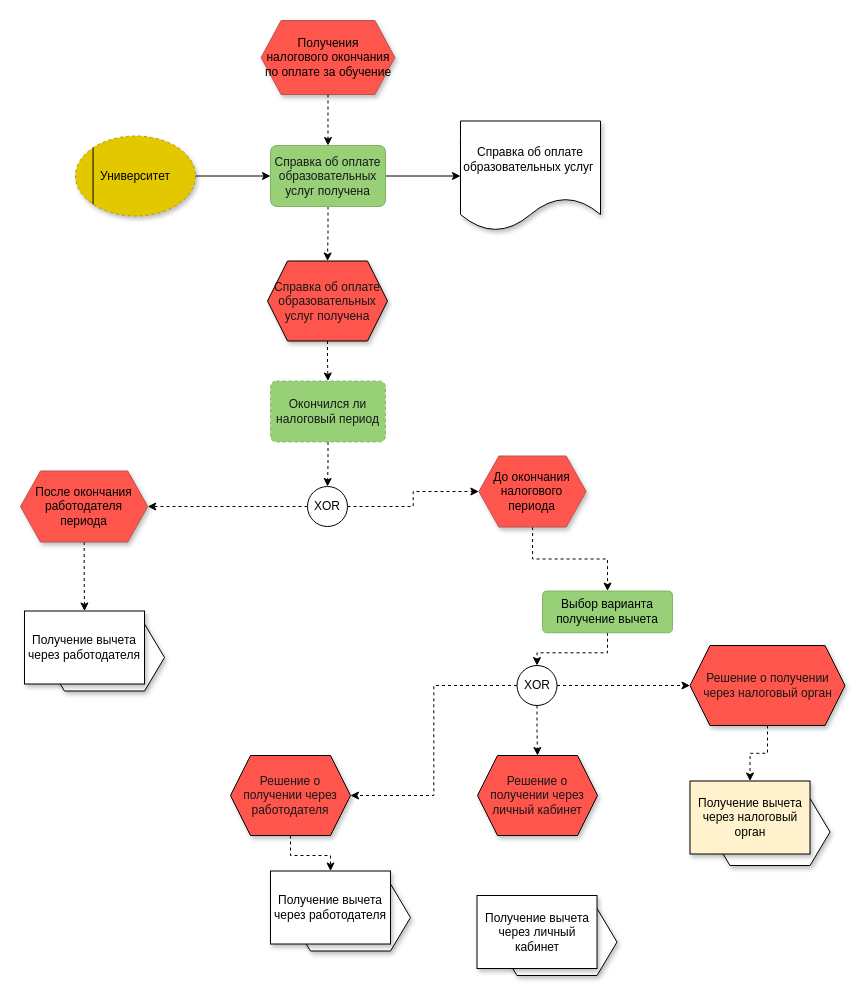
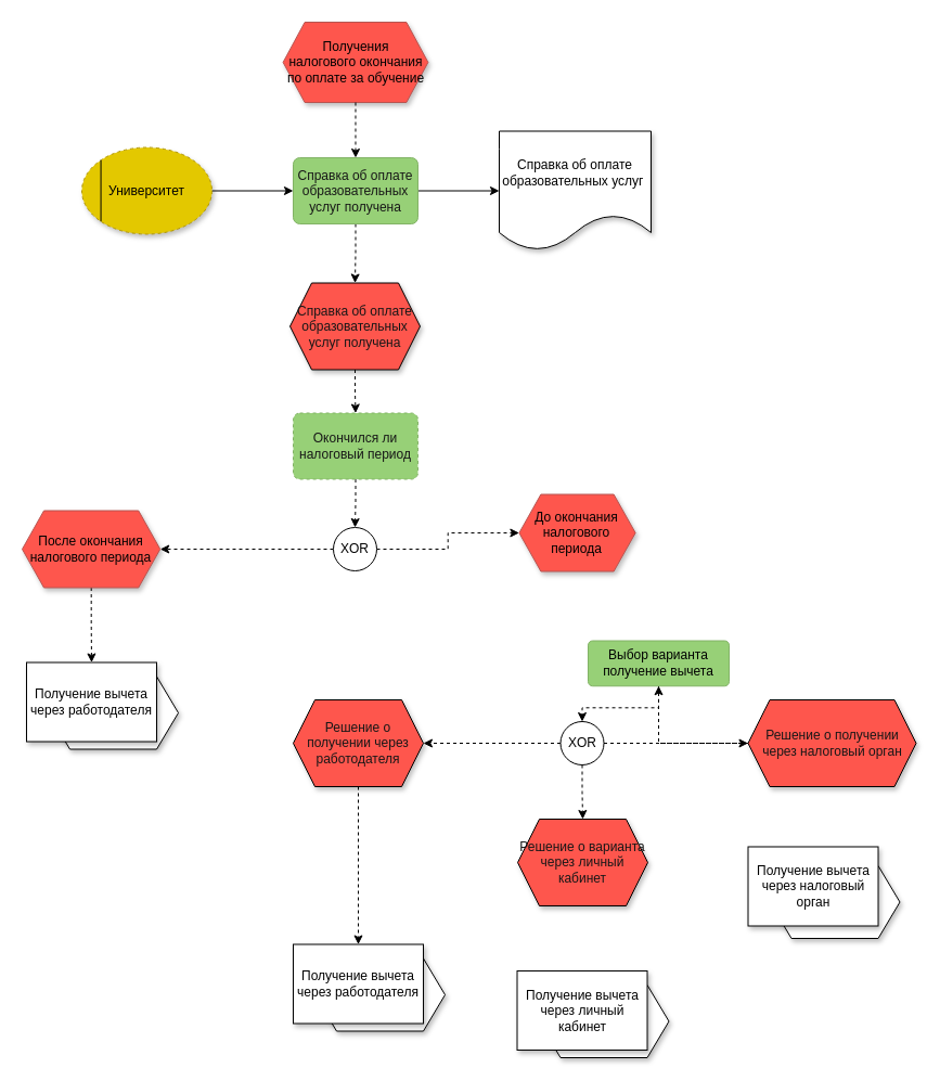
  <mxCell id="0" />
  <mxCell id="1" parent="0" />
  <mxCell id="2" value="Получения&lt;br/&gt;налогового окончания по оплате за обучение" style="shape=hexagon;perimeter=hexagonPerimeter2;whiteSpace=wrap;html=1;fixedSize=1;shadow=1;fillColor=#fe564d;strokeColor=#b85450;" parent="1" vertex="1"><mxGeometry x="260.62" y="20" width="133.75" height="74" as="geometry" /></mxCell>
  <mxCell id="3" style="edgeStyle=orthogonalEdgeStyle;rounded=0;orthogonalLoop=1;jettySize=auto;html=1;fontColor=#171717;endArrow=classic;endFill=1;dashed=1;exitX=0.5;exitY=1;exitDx=0;exitDy=0;entryX=0.5;entryY=0;entryDx=0;entryDy=0;" parent="1" source="2" target="6" edge="1"><mxGeometry relative="1" as="geometry"><mxPoint x="327.6" y="104.5" as="sourcePoint" /><mxPoint x="327.495" y="150.5" as="targetPoint" /></mxGeometry></mxCell>
  <mxCell id="4" style="edgeStyle=orthogonalEdgeStyle;rounded=0;orthogonalLoop=1;jettySize=auto;html=1;fontColor=#171717;endArrow=classic;endFill=1;" parent="1" source="6" target="7" edge="1"><mxGeometry relative="1" as="geometry" /></mxCell>
  <mxCell id="5" style="edgeStyle=orthogonalEdgeStyle;rounded=0;orthogonalLoop=1;jettySize=auto;html=1;fontColor=#171717;endArrow=classic;endFill=1;dashed=1;" parent="1" source="6" target="12" edge="1"><mxGeometry relative="1" as="geometry" /></mxCell>
  <mxCell id="6" value="&lt;span style=&quot;color: rgb(23, 23, 23); font-family: Helvetica; font-size: 12px; font-style: normal; font-variant-ligatures: normal; font-variant-caps: normal; font-weight: 400; letter-spacing: normal; orphans: 2; text-align: center; text-indent: 0px; text-transform: none; widows: 2; word-spacing: 0px; -webkit-text-stroke-width: 0px; text-decoration-thickness: initial; text-decoration-style: initial; text-decoration-color: initial; float: none; display: inline !important;&quot;&gt;Справка об оплате образовательных услуг получена&lt;/span&gt;" style="rounded=1;arcSize=10;whiteSpace=wrap;html=1;align=center;fillColor=#97D077;strokeColor=#82b366;" parent="1" vertex="1"><mxGeometry x="269.99" y="145" width="115" height="61" as="geometry" /></mxCell>
  <mxCell id="7" value="Справка об&amp;nbsp;оплате образовательных услуг&amp;nbsp;" style="shape=document;whiteSpace=wrap;html=1;boundedLbl=1;shadow=1;" parent="1" vertex="1"><mxGeometry x="460" y="120.5" width="140" height="110" as="geometry" /></mxCell>
  <mxCell id="8" style="edgeStyle=orthogonalEdgeStyle;rounded=0;orthogonalLoop=1;jettySize=auto;html=1;fontColor=#171717;endArrow=classic;endFill=1;" parent="1" source="9" target="6" edge="1"><mxGeometry relative="1" as="geometry" /></mxCell>
  <mxCell id="9" value="Университет" style="ellipse;whiteSpace=wrap;html=1;shadow=1;fontColor=#000000;fillColor=#e3c800;strokeColor=#B09500;dashed=1;" parent="1" vertex="1"><mxGeometry x="75" y="135.5" width="120" height="80" as="geometry" /></mxCell>
  <mxCell id="10" value="" style="endArrow=none;html=1;rounded=0;fontColor=#171717;entryX=0;entryY=0;entryDx=0;entryDy=0;exitX=0;exitY=1;exitDx=0;exitDy=0;" parent="1" source="9" target="9" edge="1"><mxGeometry width="50" height="50" relative="1" as="geometry"><mxPoint x="0" y="150.5" as="sourcePoint" /><mxPoint x="50" y="100.5" as="targetPoint" /></mxGeometry></mxCell>
  <mxCell id="11" style="edgeStyle=orthogonalEdgeStyle;rounded=0;orthogonalLoop=1;jettySize=auto;html=1;entryX=0.5;entryY=0;entryDx=0;entryDy=0;dashed=1;fontColor=#171717;endArrow=classic;endFill=1;" parent="1" source="12" target="42" edge="1"><mxGeometry relative="1" as="geometry" /></mxCell>
  <mxCell id="12" value="Справка об оплате образовательных услуг получена" style="shape=hexagon;perimeter=hexagonPerimeter2;whiteSpace=wrap;html=1;fixedSize=1;shadow=1;fontColor=#171717;fillColor=#fe564d;gradientColor=none;" parent="1" vertex="1"><mxGeometry x="267" y="260.5" width="120" height="80" as="geometry" /></mxCell>
  <mxCell id="13" style="edgeStyle=orthogonalEdgeStyle;rounded=0;orthogonalLoop=1;jettySize=auto;html=1;entryX=0.5;entryY=0;entryDx=0;entryDy=0;dashed=1;fontColor=#171717;endArrow=classic;endFill=1;" parent="1" source="14" target="18" edge="1"><mxGeometry relative="1" as="geometry" /></mxCell>
  <mxCell id="14" value="Выбор варианта получение вычета" style="rounded=1;arcSize=10;whiteSpace=wrap;html=1;align=center;fillColor=#97D077;strokeColor=#82b366;" parent="1" vertex="1"><mxGeometry x="542.01" y="590.5" width="130" height="41.75" as="geometry" /></mxCell>
  <mxCell id="15" style="edgeStyle=orthogonalEdgeStyle;rounded=0;orthogonalLoop=1;jettySize=auto;html=1;entryX=1;entryY=0.5;entryDx=0;entryDy=0;dashed=1;fontColor=#171717;endArrow=classic;endFill=1;" parent="1" source="18" target="22" edge="1"><mxGeometry relative="1" as="geometry"><mxPoint x="389.51" y="685" as="targetPoint" /></mxGeometry></mxCell>
  <mxCell id="16" style="edgeStyle=orthogonalEdgeStyle;rounded=0;orthogonalLoop=1;jettySize=auto;html=1;entryX=0;entryY=0.5;entryDx=0;entryDy=0;dashed=1;fontColor=#171717;endArrow=classic;endFill=1;" parent="1" source="18" target="20" edge="1"><mxGeometry relative="1" as="geometry" /></mxCell>
  <mxCell id="17" style="edgeStyle=orthogonalEdgeStyle;rounded=0;orthogonalLoop=1;jettySize=auto;html=1;entryX=0.5;entryY=0;entryDx=0;entryDy=0;dashed=1;fontColor=#171717;endArrow=classic;endFill=1;" parent="1" source="18" target="31" edge="1"><mxGeometry relative="1" as="geometry" /></mxCell>
  <mxCell id="18" value="XOR" style="ellipse;whiteSpace=wrap;html=1;aspect=fixed;rotation=0;" parent="1" vertex="1"><mxGeometry x="516.51" y="665" width="40" height="40" as="geometry" /></mxCell>
- <mxCell id="19" style="edgeStyle=orthogonalEdgeStyle;rounded=0;orthogonalLoop=1;jettySize=auto;html=1;dashed=1;fontColor=#171717;endArrow=classic;endFill=1;" parent="1" source="20" target="30" edge="1"><mxGeometry relative="1" as="geometry" /></mxCell>
+ <mxCell id="19" style="edgeStyle=orthogonalEdgeStyle;rounded=0;orthogonalLoop=1;jettySize=auto;html=1;dashed=1;fontColor=#171717;endArrow=classic;endFill=1;" parent="1" source="20" target="14" edge="1"><mxGeometry relative="1" as="geometry" /></mxCell>
  <mxCell id="20" value="Решение о получении через налоговый орган" style="shape=hexagon;perimeter=hexagonPerimeter2;whiteSpace=wrap;html=1;fixedSize=1;shadow=1;fontColor=#171717;fillColor=#fe564d;gradientColor=none;" parent="1" vertex="1"><mxGeometry x="689.51" y="645" width="155" height="80" as="geometry" /></mxCell>
  <mxCell id="21" style="edgeStyle=orthogonalEdgeStyle;rounded=0;orthogonalLoop=1;jettySize=auto;html=1;dashed=1;fontColor=#171717;endArrow=classic;endFill=1;entryX=0.5;entryY=0;entryDx=0;entryDy=0;exitX=0.5;exitY=1;exitDx=0;exitDy=0;" parent="1" source="22" target="26" edge="1"><mxGeometry relative="1" as="geometry"><mxPoint x="329.51" y="725" as="sourcePoint" /><mxPoint x="329.51" y="775" as="targetPoint" /></mxGeometry></mxCell>
- <mxCell id="22" value="Решение о получении через работодателя" style="shape=hexagon;perimeter=hexagonPerimeter2;whiteSpace=wrap;html=1;fixedSize=1;shadow=1;fontColor=#171717;fillColor=#fe564d;gradientColor=none;" parent="1" vertex="1"><mxGeometry x="229.99" y="755" width="120" height="80" as="geometry" /></mxCell>
+ <mxCell id="22" value="Решение о получении через работодателя" style="shape=hexagon;perimeter=hexagonPerimeter2;whiteSpace=wrap;html=1;fixedSize=1;shadow=1;fontColor=#171717;fillColor=#fe564d;gradientColor=none;" parent="1" vertex="1"><mxGeometry x="269.99" y="645" width="120" height="80" as="geometry" /></mxCell>
  <mxCell id="23" value="" style="group" parent="1" vertex="1" connectable="0"><mxGeometry x="269.99" y="870.5" width="140" height="80" as="geometry" /></mxCell>
  <mxCell id="24" value="" style="group" parent="23" vertex="1" connectable="0"><mxGeometry width="140" height="80" as="geometry" /></mxCell>
  <mxCell id="25" value="" style="shape=hexagon;perimeter=hexagonPerimeter2;whiteSpace=wrap;html=1;fixedSize=1;shadow=1;" parent="24" vertex="1"><mxGeometry x="20" y="13" width="120" height="67" as="geometry" /></mxCell>
  <mxCell id="26" value="Получение вычета через работодателя" style="rounded=0;whiteSpace=wrap;html=1;shadow=1;" parent="24" vertex="1"><mxGeometry width="120" height="73" as="geometry" /></mxCell>
  <mxCell id="27" value="" style="group" parent="1" vertex="1" connectable="0"><mxGeometry x="679.51" y="755" width="140" height="80" as="geometry" /></mxCell>
  <mxCell id="28" value="" style="group" parent="27" vertex="1" connectable="0"><mxGeometry width="140" height="80" as="geometry" /></mxCell>
  <mxCell id="29" value="" style="shape=hexagon;perimeter=hexagonPerimeter2;whiteSpace=wrap;html=1;fixedSize=1;shadow=1;" parent="28" vertex="1"><mxGeometry x="30" y="43" width="120" height="67" as="geometry" /></mxCell>
- <mxCell id="30" value="Получение вычета через налоговый орган" style="rounded=0;whiteSpace=wrap;html=1;shadow=1;fillColor=#fff2cc;" parent="28" vertex="1"><mxGeometry x="10" y="25.5" width="120" height="73" as="geometry" /></mxCell>
- <mxCell id="31" value="Решение о получении через личный кабинет" style="shape=hexagon;perimeter=hexagonPerimeter2;whiteSpace=wrap;html=1;fixedSize=1;shadow=1;fontColor=#171717;fillColor=#fe564d;gradientColor=none;" parent="1" vertex="1"><mxGeometry x="477" y="755" width="120" height="80" as="geometry" /></mxCell>
+ <mxCell id="30" value="Получение вычета через налоговый орган" style="rounded=0;whiteSpace=wrap;html=1;shadow=1;" parent="28" vertex="1"><mxGeometry x="10" y="25.5" width="120" height="73" as="geometry" /></mxCell>
+ <mxCell id="31" value="Решение о варианта через личный кабинет" style="shape=hexagon;perimeter=hexagonPerimeter2;whiteSpace=wrap;html=1;fixedSize=1;shadow=1;fontColor=#171717;fillColor=#fe564d;gradientColor=none;" parent="1" vertex="1"><mxGeometry x="477" y="755" width="120" height="80" as="geometry" /></mxCell>
  <mxCell id="32" value="" style="group" parent="1" vertex="1" connectable="0"><mxGeometry x="476.51" y="895" width="140" height="80" as="geometry" /></mxCell>
  <mxCell id="33" value="" style="group" parent="32" vertex="1" connectable="0"><mxGeometry width="140" height="80" as="geometry" /></mxCell>
  <mxCell id="34" value="" style="shape=hexagon;perimeter=hexagonPerimeter2;whiteSpace=wrap;html=1;fixedSize=1;shadow=1;" parent="33" vertex="1"><mxGeometry x="20" y="13" width="120" height="67" as="geometry" /></mxCell>
  <mxCell id="35" value="Получение вычета через личный кабинет" style="rounded=0;whiteSpace=wrap;html=1;shadow=1;" parent="33" vertex="1"><mxGeometry width="120" height="73" as="geometry" /></mxCell>
  <mxCell id="36" style="edgeStyle=orthogonalEdgeStyle;rounded=0;orthogonalLoop=1;jettySize=auto;html=1;dashed=1;fontColor=#171717;endArrow=classic;endFill=1;entryX=0;entryY=0.5;entryDx=0;entryDy=0;" parent="1" source="38" target="40" edge="1"><mxGeometry relative="1" as="geometry"><mxPoint x="462.51" y="506" as="targetPoint" /></mxGeometry></mxCell>
  <mxCell id="37" style="edgeStyle=orthogonalEdgeStyle;rounded=0;orthogonalLoop=1;jettySize=auto;html=1;entryX=1;entryY=0.5;entryDx=0;entryDy=0;dashed=1;fontColor=#171717;endArrow=classic;endFill=1;" parent="1" source="38" target="44" edge="1"><mxGeometry relative="1" as="geometry" /></mxCell>
  <mxCell id="38" value="XOR" style="ellipse;whiteSpace=wrap;html=1;aspect=fixed;rotation=0;" parent="1" vertex="1"><mxGeometry x="307" y="486" width="40" height="40" as="geometry" /></mxCell>
- <mxCell id="39" style="edgeStyle=orthogonalEdgeStyle;rounded=0;orthogonalLoop=1;jettySize=auto;html=1;entryX=0.5;entryY=0;entryDx=0;entryDy=0;dashed=1;fontColor=#171717;endArrow=classic;endFill=1;" parent="1" source="40" target="14" edge="1"><mxGeometry relative="1" as="geometry" /></mxCell>
  <mxCell id="40" value="До окончания налогового периода" style="shape=hexagon;perimeter=hexagonPerimeter2;whiteSpace=wrap;html=1;fixedSize=1;shadow=1;fillColor=#fe564d;strokeColor=#b85450;" parent="1" vertex="1"><mxGeometry x="478.38" y="455.5" width="107.25" height="71" as="geometry" /></mxCell>
  <mxCell id="41" style="edgeStyle=orthogonalEdgeStyle;rounded=0;orthogonalLoop=1;jettySize=auto;html=1;dashed=1;fontColor=#171717;endArrow=classic;endFill=1;" parent="1" source="42" target="38" edge="1"><mxGeometry relative="1" as="geometry" /></mxCell>
  <mxCell id="42" value="&lt;font color=&quot;#171717&quot;&gt;Окончился ли налоговый период&lt;/font&gt;" style="rounded=1;arcSize=10;whiteSpace=wrap;html=1;align=center;fillColor=#97D077;strokeColor=#82b366;dashed=1;" parent="1" vertex="1"><mxGeometry x="269.99" y="380.5" width="115" height="61" as="geometry" /></mxCell>
  <mxCell id="43" style="edgeStyle=orthogonalEdgeStyle;rounded=0;orthogonalLoop=1;jettySize=auto;html=1;dashed=1;fontColor=#171717;endArrow=classic;endFill=1;" parent="1" source="44" target="48" edge="1"><mxGeometry relative="1" as="geometry" /></mxCell>
- <mxCell id="44" value="После окончания работодателя периода" style="shape=hexagon;perimeter=hexagonPerimeter2;whiteSpace=wrap;html=1;fixedSize=1;shadow=1;fillColor=#fe564d;strokeColor=#b85450;" parent="1" vertex="1"><mxGeometry x="20" y="470.5" width="127.25" height="71" as="geometry" /></mxCell>
+ <mxCell id="44" value="После окончания налогового периода" style="shape=hexagon;perimeter=hexagonPerimeter2;whiteSpace=wrap;html=1;fixedSize=1;shadow=1;fillColor=#fe564d;strokeColor=#b85450;" parent="1" vertex="1"><mxGeometry x="20" y="470.5" width="127.25" height="71" as="geometry" /></mxCell>
  <mxCell id="45" value="" style="group" parent="1" vertex="1" connectable="0"><mxGeometry x="24" y="610.5" width="140" height="80" as="geometry" /></mxCell>
  <mxCell id="46" value="" style="group" parent="45" vertex="1" connectable="0"><mxGeometry width="140" height="80" as="geometry" /></mxCell>
  <mxCell id="47" value="" style="shape=hexagon;perimeter=hexagonPerimeter2;whiteSpace=wrap;html=1;fixedSize=1;shadow=1;" parent="46" vertex="1"><mxGeometry x="20" y="13" width="120" height="67" as="geometry" /></mxCell>
  <mxCell id="48" value="Получение вычета через работодателя" style="rounded=0;whiteSpace=wrap;html=1;shadow=1;" parent="46" vertex="1"><mxGeometry width="120" height="73" as="geometry" /></mxCell>
